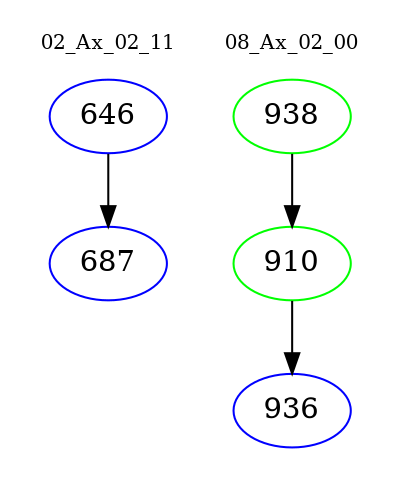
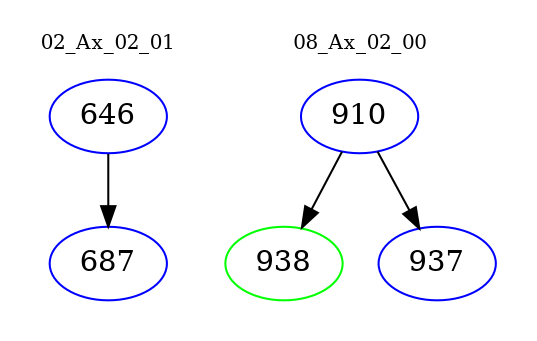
  digraph {
    node [color=blue]
    edge [color=black]
    n1 [label=646]
    n2 [label=687]
    n3 [color=green label=938]
-   n4 [color=green label=910]
-   n5 [label=936]
+   n4 [label=910]
+   n5 [label=937]
    subgraph cluster_1 {
      color=white
      fontsize=10
-     label="02_Ax_02_11"
+     label="02_Ax_02_01"
      n1
      n2
    }
    subgraph cluster_2 {
      color=white
      fontsize=10
      label="08_Ax_02_00"
      n3
      n4
      n5
    }
    n1 -> n2
-   n3 -> n4
+   n4 -> n3
    n4 -> n5
  }
